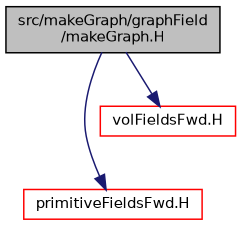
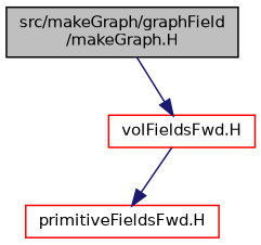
  digraph {
    node [color=red fontname=Helvetica fontsize=10 shape=record]
    edge [color=midnightblue fontname=Helvetica fontsize=10 labelfontname=Helvetica labelfontsize=10 style=solid]
    n1 [color=black fillcolor=grey75 fontcolor=black height=0.2 label="src/makeGraph/graphField\l/makeGraph.H" style=filled width=0.4]
    n2 [height=0.2 label="primitiveFieldsFwd.H" width=0.4]
    n3 [height=0.2 label="volFieldsFwd.H" width=0.4]
-   n1 -> n2
+   n3 -> n2
    n1 -> n3
  }
